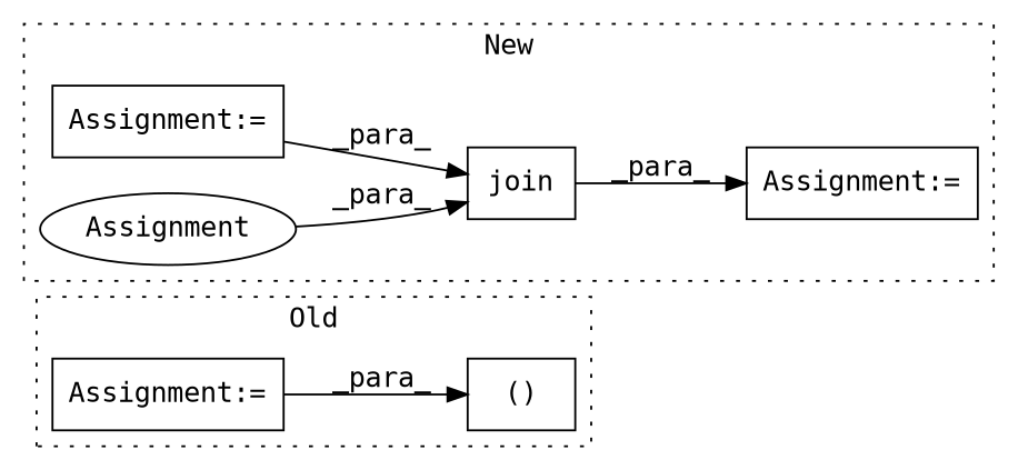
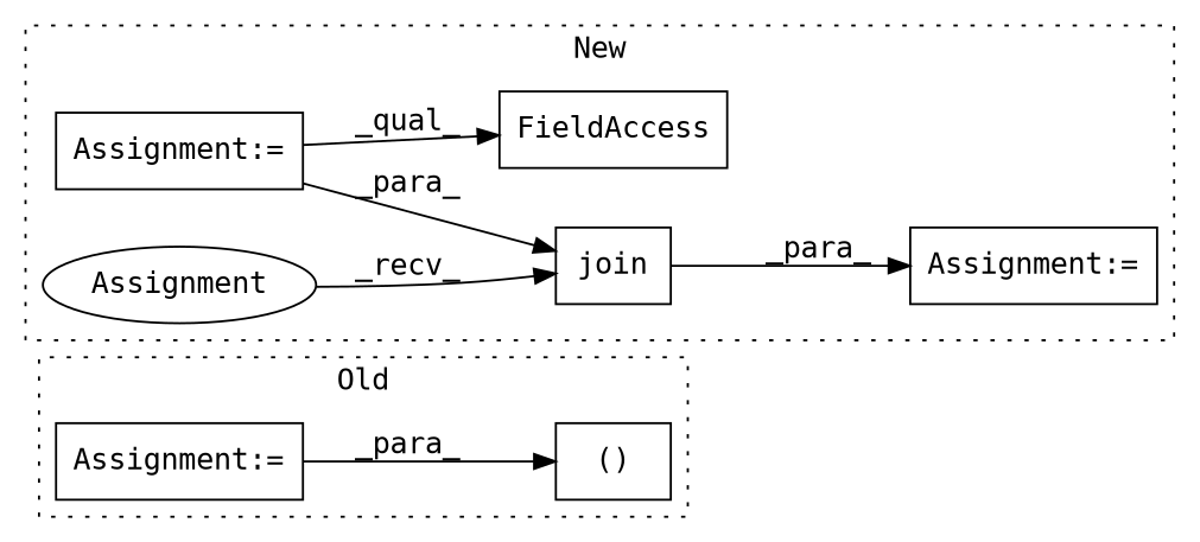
  digraph {
    fontname="DejaVu Sans Mono"
    rankdir=LR
    node [a=7 fontname="DejaVu Sans Mono" l=1 shape=box]
    edge [fontname="DejaVu Sans Mono"]
    n1 [a=106 l=35 label="()" s=6648]
    n2 [l=26 label="Assignment:=" s=6754]
    n3 [a=32 l="5,1" label=join s="6663,6704"]
    n4 [label="Assignment:=" s=6619]
    n5 [label="Assignment:=" s=6659]
    n6 [a=45 l=2 label=Assignment s=6660 shape=ellipse]
+   n7 [a=22 l=19 label=FieldAccess s=6684]
    subgraph cluster_1 {
      label=Old
      style=dotted
      n1
      n2
    }
    subgraph cluster_2 {
      label=New
      style=dotted
      n3
      n4
      n5
      n6
+     n7
    }
    n2 -> n1 [label=_para_]
    n3 -> n5 [label=_para_]
    n4 -> n3 [label=_para_]
-   n6 -> n3 [label=_para_]
+   n4 -> n7 [label=_qual_]
+   n6 -> n3 [label=_recv_]
  }
